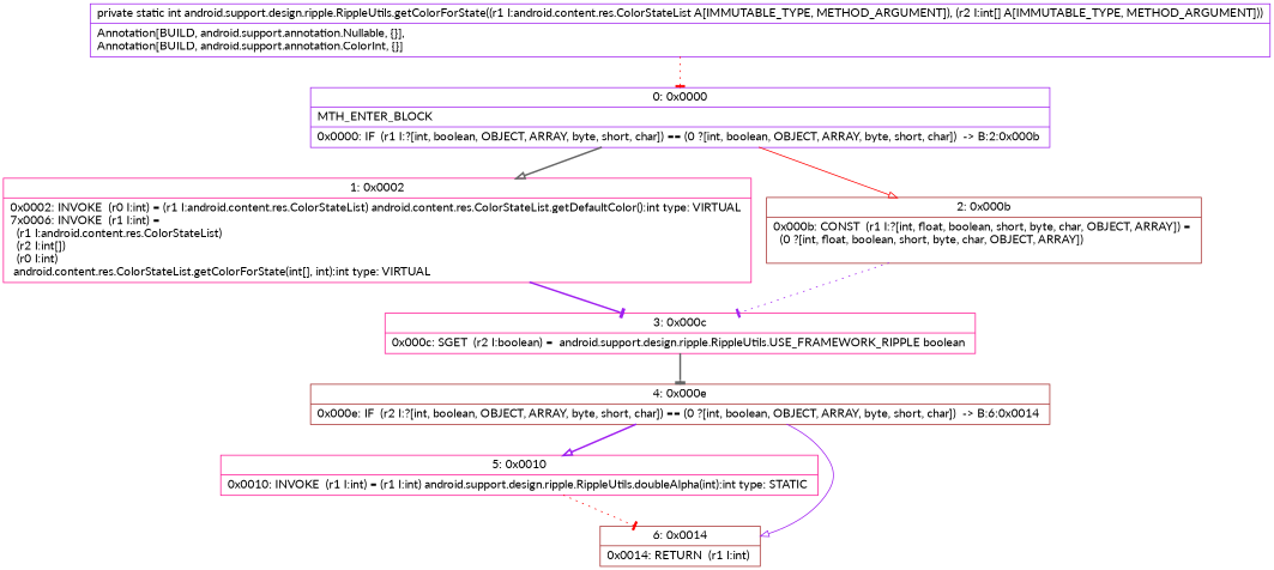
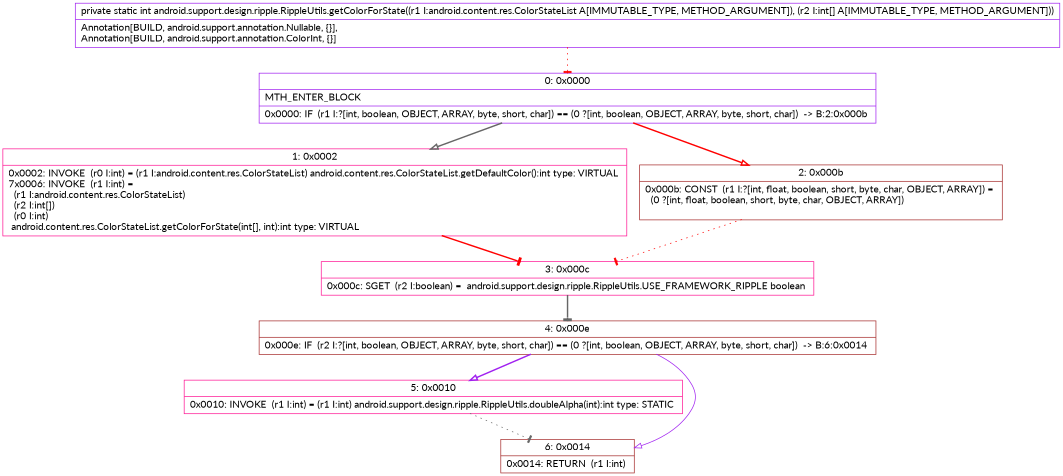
  digraph {
    fontname=Lato
    node [color=deeppink fontname=Lato shape=record]
    edge [arrowhead=tee color=gray40 fontname=Lato style=bold]
    n1 [color=purple label="{0\:\ 0x0000|MTH_ENTER_BLOCK\l|0x0000: IF  (r1 I:?[int, boolean, OBJECT, ARRAY, byte, short, char]) == (0 ?[int, boolean, OBJECT, ARRAY, byte, short, char])  \-\> B:2:0x000b \l}"]
    n2 [label="{1\:\ 0x0002|0x0002: INVOKE  (r0 I:int) = (r1 I:android.content.res.ColorStateList) android.content.res.ColorStateList.getDefaultColor():int type: VIRTUAL \l7x0006: INVOKE  (r1 I:int) = \l  (r1 I:android.content.res.ColorStateList)\l  (r2 I:int[])\l  (r0 I:int)\l android.content.res.ColorStateList.getColorForState(int[], int):int type: VIRTUAL \l}"]
    n3 [color=brown label="{2\:\ 0x000b|0x000b: CONST  (r1 I:?[int, float, boolean, short, byte, char, OBJECT, ARRAY]) = \l  (0 ?[int, float, boolean, short, byte, char, OBJECT, ARRAY])\l \l}"]
    n4 [label="{3\:\ 0x000c|0x000c: SGET  (r2 I:boolean) =  android.support.design.ripple.RippleUtils.USE_FRAMEWORK_RIPPLE boolean \l}"]
    n5 [color=brown label="{4\:\ 0x000e|0x000e: IF  (r2 I:?[int, boolean, OBJECT, ARRAY, byte, short, char]) == (0 ?[int, boolean, OBJECT, ARRAY, byte, short, char])  \-\> B:6:0x0014 \l}"]
    n6 [label="{5\:\ 0x0010|0x0010: INVOKE  (r1 I:int) = (r1 I:int) android.support.design.ripple.RippleUtils.doubleAlpha(int):int type: STATIC \l}"]
    n7 [color=brown label="{6\:\ 0x0014|0x0014: RETURN  (r1 I:int) \l}"]
    n8 [color=purple label="{private static int android.support.design.ripple.RippleUtils.getColorForState((r1 I:android.content.res.ColorStateList A[IMMUTABLE_TYPE, METHOD_ARGUMENT]), (r2 I:int[] A[IMMUTABLE_TYPE, METHOD_ARGUMENT]))  | Annotation[BUILD, android.support.annotation.Nullable, \{\}], \lAnnotation[BUILD, android.support.annotation.ColorInt, \{\}]\l}"]
    n1 -> n2 [arrowhead=onormal]
-   n1 -> n3 [arrowhead=onormal color=red style=solid]
-   n2 -> n4 [color=purple]
-   n3 -> n4 [color=purple style=dotted]
+   n1 -> n3 [arrowhead=onormal color=red]
+   n2 -> n4 [color=red]
+   n3 -> n4 [color=red style=dotted]
    n4 -> n5
    n5 -> n6 [arrowhead=onormal color=purple]
    n5 -> n7 [arrowhead=onormal color=purple style=solid]
-   n6 -> n7 [color=red style=dotted]
+   n6 -> n7 [style=dotted]
    n8 -> n1 [color=red style=dotted]
  }
